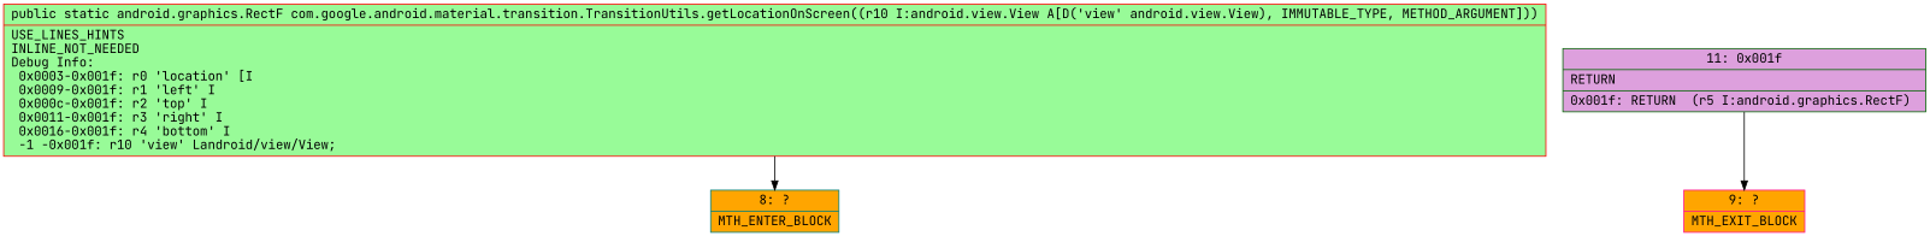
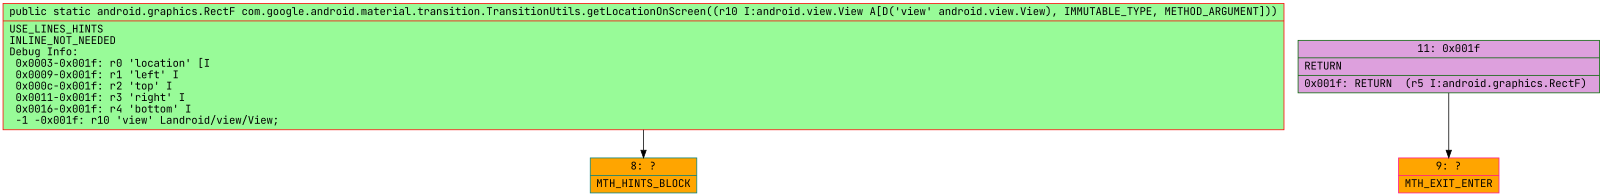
  digraph {
    fontname="JetBrains Mono"
    node [fillcolor=orange fontname="JetBrains Mono" shape=record style=filled]
    edge [fontname="JetBrains Mono"]
-   n1 [color=teal label="{8\:\ ?|MTH_ENTER_BLOCK\l}"]
+   n1 [color=teal label="{8\:\ ?|MTH_HINTS_BLOCK\l}"]
    n2 [color=darkgreen fillcolor=plum label="{11\:\ 0x001f|RETURN\l|0x001f: RETURN  (r5 I:android.graphics.RectF) \l}"]
-   n3 [color=deeppink label="{9\:\ ?|MTH_EXIT_BLOCK\l}"]
+   n3 [color=deeppink label="{9\:\ ?|MTH_EXIT_ENTER\l}"]
    n4 [color=red fillcolor=palegreen label="{public static android.graphics.RectF com.google.android.material.transition.TransitionUtils.getLocationOnScreen((r10 I:android.view.View A[D('view' android.view.View), IMMUTABLE_TYPE, METHOD_ARGUMENT]))  | USE_LINES_HINTS\lINLINE_NOT_NEEDED\lDebug Info:\l  0x0003\-0x001f: r0 'location' [I\l  0x0009\-0x001f: r1 'left' I\l  0x000c\-0x001f: r2 'top' I\l  0x0011\-0x001f: r3 'right' I\l  0x0016\-0x001f: r4 'bottom' I\l  \-1 \-0x001f: r10 'view' Landroid\/view\/View;\l}"]
    n2 -> n3
    n4 -> n1
  }
